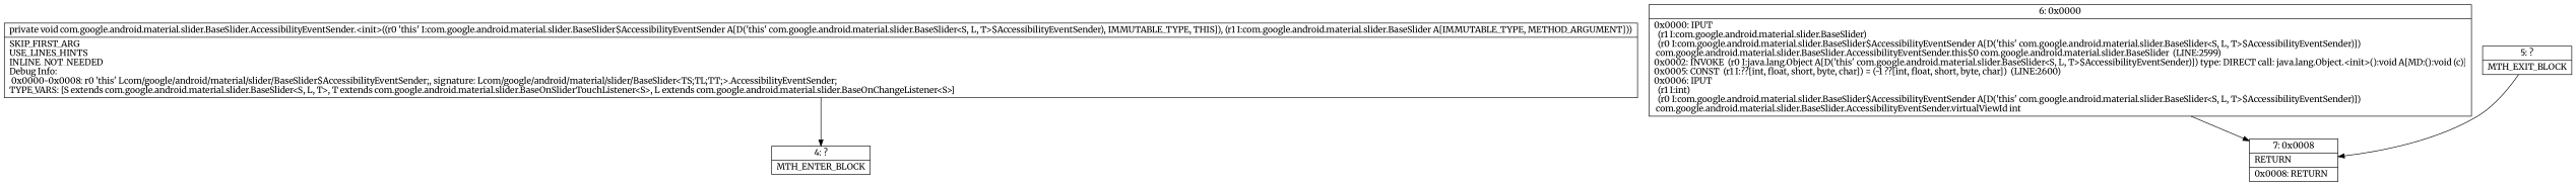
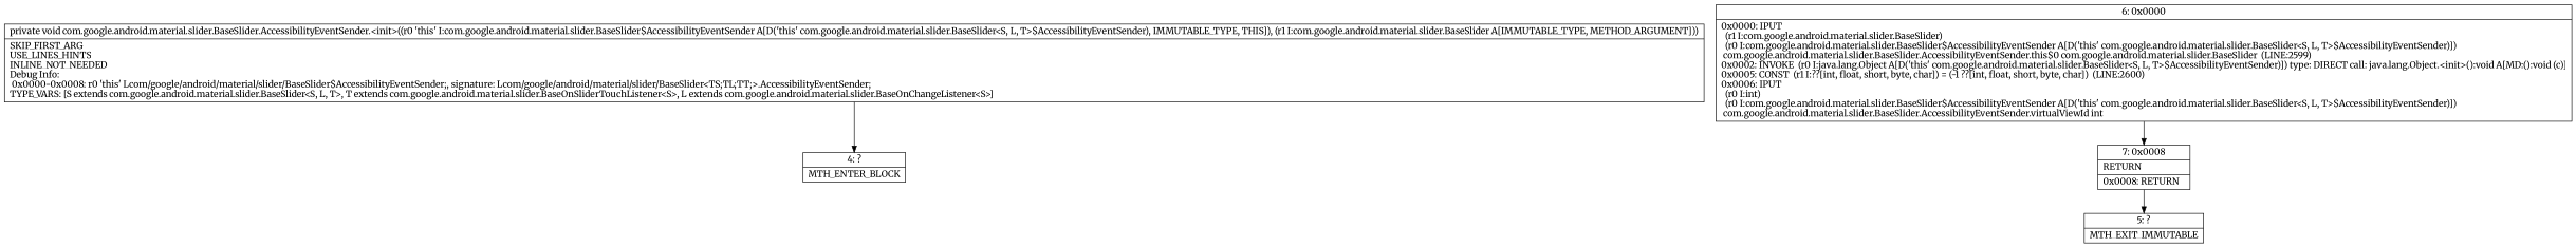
  digraph {
    fontname=Merriweather
    node [fontname=Merriweather shape=record]
    edge [fontname=Merriweather]
    n1 [label="{4\:\ ?|MTH_ENTER_BLOCK\l}"]
-   n2 [label="{6\:\ 0x0000|0x0000: IPUT  \l  (r1 I:com.google.android.material.slider.BaseSlider)\l  (r0 I:com.google.android.material.slider.BaseSlider$AccessibilityEventSender A[D('this' com.google.android.material.slider.BaseSlider\<S, L, T\>$AccessibilityEventSender)])\l com.google.android.material.slider.BaseSlider.AccessibilityEventSender.this$0 com.google.android.material.slider.BaseSlider  (LINE:2599)\l0x0002: INVOKE  (r0 I:java.lang.Object A[D('this' com.google.android.material.slider.BaseSlider\<S, L, T\>$AccessibilityEventSender)]) type: DIRECT call: java.lang.Object.\<init\>():void A[MD:():void (c)]\l0x0005: CONST  (r1 I:??[int, float, short, byte, char]) = (\-1 ??[int, float, short, byte, char])  (LINE:2600)\l0x0006: IPUT  \l  (r1 I:int)\l  (r0 I:com.google.android.material.slider.BaseSlider$AccessibilityEventSender A[D('this' com.google.android.material.slider.BaseSlider\<S, L, T\>$AccessibilityEventSender)])\l com.google.android.material.slider.BaseSlider.AccessibilityEventSender.virtualViewId int \l}"]
+   n2 [label="{6\:\ 0x0000|0x0000: IPUT  \l  (r1 I:com.google.android.material.slider.BaseSlider)\l  (r0 I:com.google.android.material.slider.BaseSlider$AccessibilityEventSender A[D('this' com.google.android.material.slider.BaseSlider\<S, L, T\>$AccessibilityEventSender)])\l com.google.android.material.slider.BaseSlider.AccessibilityEventSender.this$0 com.google.android.material.slider.BaseSlider  (LINE:2599)\l0x0002: INVOKE  (r0 I:java.lang.Object A[D('this' com.google.android.material.slider.BaseSlider\<S, L, T\>$AccessibilityEventSender)]) type: DIRECT call: java.lang.Object.\<init\>():void A[MD:():void (c)]\l0x0005: CONST  (r1 I:??[int, float, short, byte, char]) = (\-1 ??[int, float, short, byte, char])  (LINE:2600)\l0x0006: IPUT  \l  (r0 I:int)\l  (r0 I:com.google.android.material.slider.BaseSlider$AccessibilityEventSender A[D('this' com.google.android.material.slider.BaseSlider\<S, L, T\>$AccessibilityEventSender)])\l com.google.android.material.slider.BaseSlider.AccessibilityEventSender.virtualViewId int \l}"]
    n3 [label="{7\:\ 0x0008|RETURN\l|0x0008: RETURN   \l}"]
-   n4 [label="{5\:\ ?|MTH_EXIT_BLOCK\l}"]
+   n4 [label="{5\:\ ?|MTH_EXIT_IMMUTABLE\l}"]
    n5 [label="{private void com.google.android.material.slider.BaseSlider.AccessibilityEventSender.\<init\>((r0 'this' I:com.google.android.material.slider.BaseSlider$AccessibilityEventSender A[D('this' com.google.android.material.slider.BaseSlider\<S, L, T\>$AccessibilityEventSender), IMMUTABLE_TYPE, THIS]), (r1 I:com.google.android.material.slider.BaseSlider A[IMMUTABLE_TYPE, METHOD_ARGUMENT]))  | SKIP_FIRST_ARG\lUSE_LINES_HINTS\lINLINE_NOT_NEEDED\lDebug Info:\l  0x0000\-0x0008: r0 'this' Lcom\/google\/android\/material\/slider\/BaseSlider$AccessibilityEventSender;, signature: Lcom\/google\/android\/material\/slider\/BaseSlider\<TS;TL;TT;\>.AccessibilityEventSender;\lTYPE_VARS: [S extends com.google.android.material.slider.BaseSlider\<S, L, T\>, T extends com.google.android.material.slider.BaseOnSliderTouchListener\<S\>, L extends com.google.android.material.slider.BaseOnChangeListener\<S\>]\l}"]
    n2 -> n3
-   n4 -> n3
+   n3 -> n4
    n5 -> n1
  }
